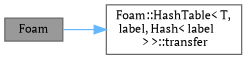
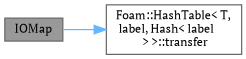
  digraph {
    rankdir=LR
    fontname="PT Serif"
    node [fontname="PT Serif" fontsize=10 shape=box style=filled]
-   n1 [color=gray40 fillcolor=grey60 fontcolor=black height=0.2 label=Foam width=0.4]
+   n1 [color=gray40 fillcolor=grey60 fontcolor=black height=0.2 label=IOMap width=0.4]
    n2 [color=grey40 fillcolor=white height=0.2 label="Foam::HashTable\< T,\l label, Hash\< label\l \> \>::transfer" width=0.4]
    n1 -> n2 [color=steelblue1 fontname="PT Serif" fontsize=10 labelfontname=Helvetica labelfontsize=10 style=solid]
  }
